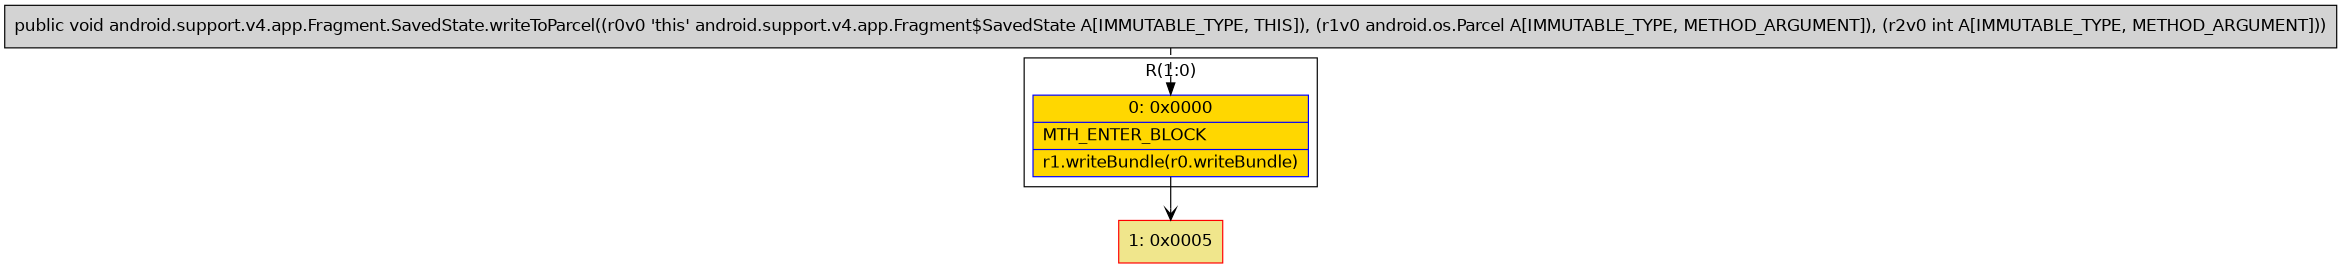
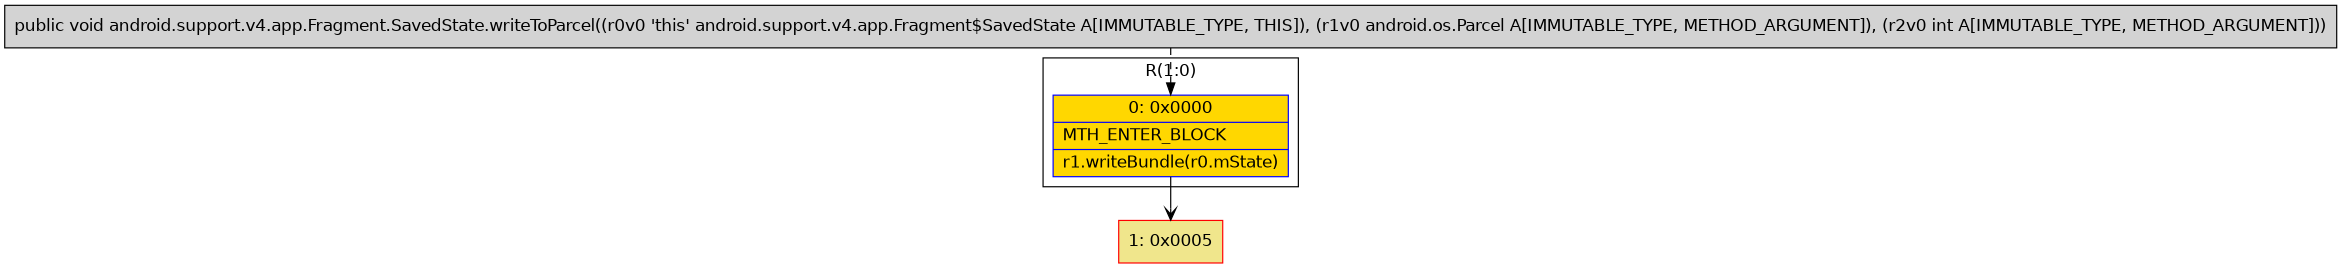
  digraph {
    fontname="DejaVu Sans"
    node [shape=record style=filled fontname="DejaVu Sans"]
    edge [fontname="DejaVu Sans"]
-   n1 [color=blue label="{0\:\ 0x0000|MTH_ENTER_BLOCK\l|r1.writeBundle(r0.writeBundle)\l}" fillcolor=gold]
+   n1 [color=blue label="{0\:\ 0x0000|MTH_ENTER_BLOCK\l|r1.writeBundle(r0.mState)\l}" fillcolor=gold]
    n2 [color=red label="{1\:\ 0x0005}" fillcolor=khaki]
    n3 [label="{public void android.support.v4.app.Fragment.SavedState.writeToParcel((r0v0 'this' android.support.v4.app.Fragment$SavedState A[IMMUTABLE_TYPE, THIS]), (r1v0 android.os.Parcel A[IMMUTABLE_TYPE, METHOD_ARGUMENT]), (r2v0 int A[IMMUTABLE_TYPE, METHOD_ARGUMENT])) }" fillcolor=lightgrey]
    subgraph cluster_1 {
      label="R(1:0)"
      n1
    }
    n1 -> n2 [style=solid arrowhead=vee]
    n3 -> n1 [style=dashed arrowhead=normal]
  }
